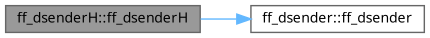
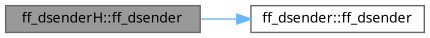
  digraph {
    rankdir=LR
    fontname="Noto Sans"
    node [fontname="Noto Sans" fontsize=10 shape=box style=filled]
-   n1 [color=gray40 fillcolor=grey60 fontcolor=black height=0.2 label="ff_dsenderH::ff_dsenderH" width=0.4]
+   n1 [color=gray40 fillcolor=grey60 fontcolor=black height=0.2 label="ff_dsenderH::ff_dsender" width=0.4]
    n2 [color=grey40 fillcolor=white height=0.2 label="ff_dsender::ff_dsender" width=0.4]
    n1 -> n2 [color=steelblue1 fontname="Noto Sans" fontsize=10 labelfontname=Helvetica labelfontsize=10 style=solid]
  }
